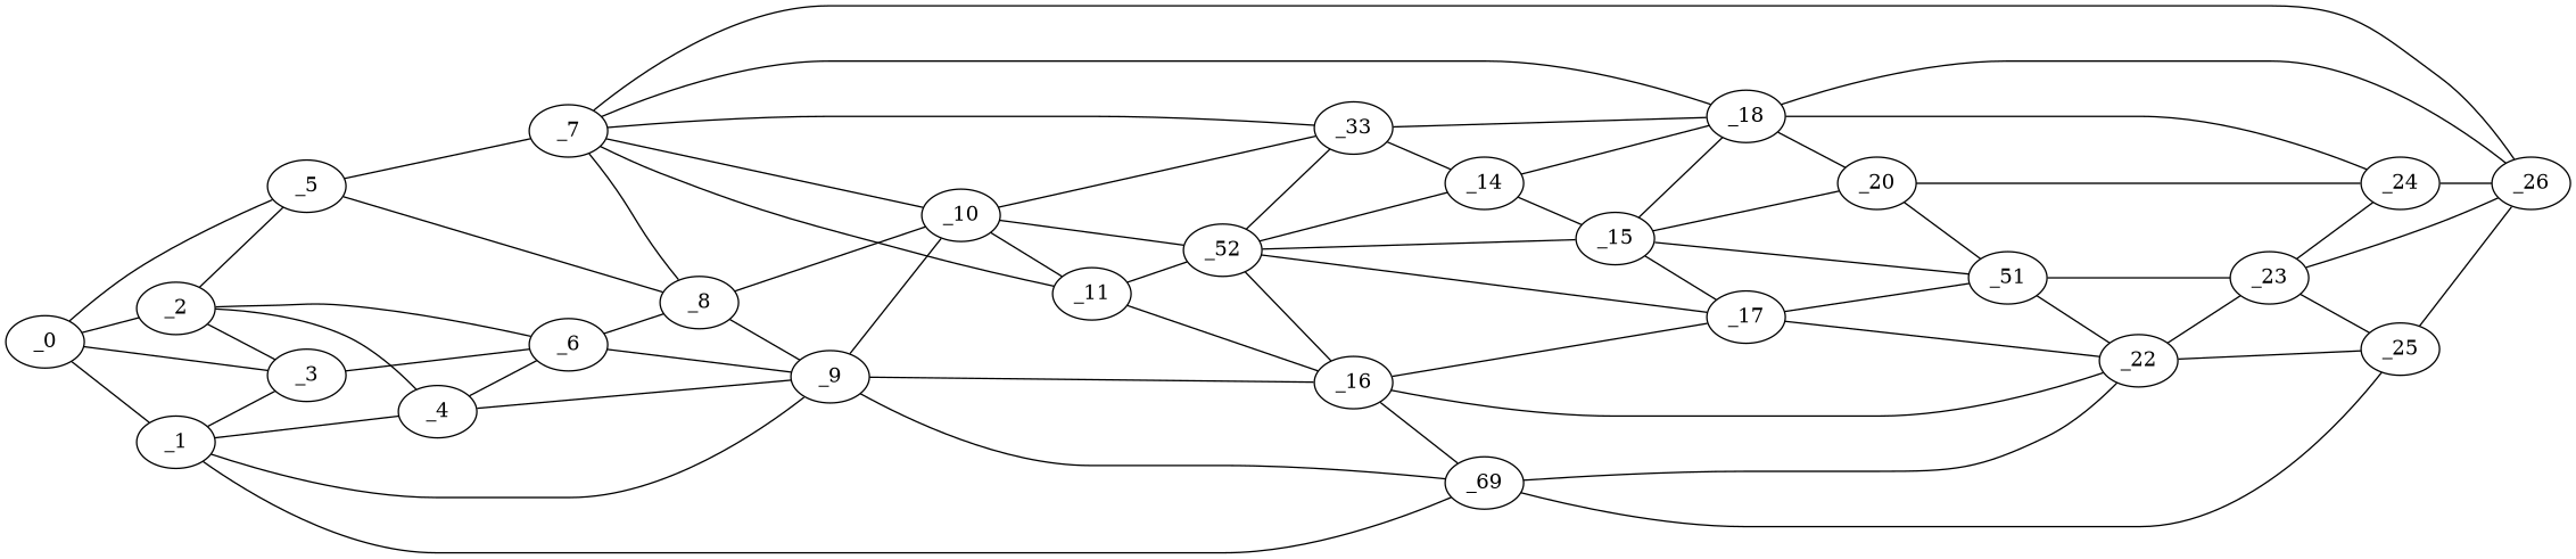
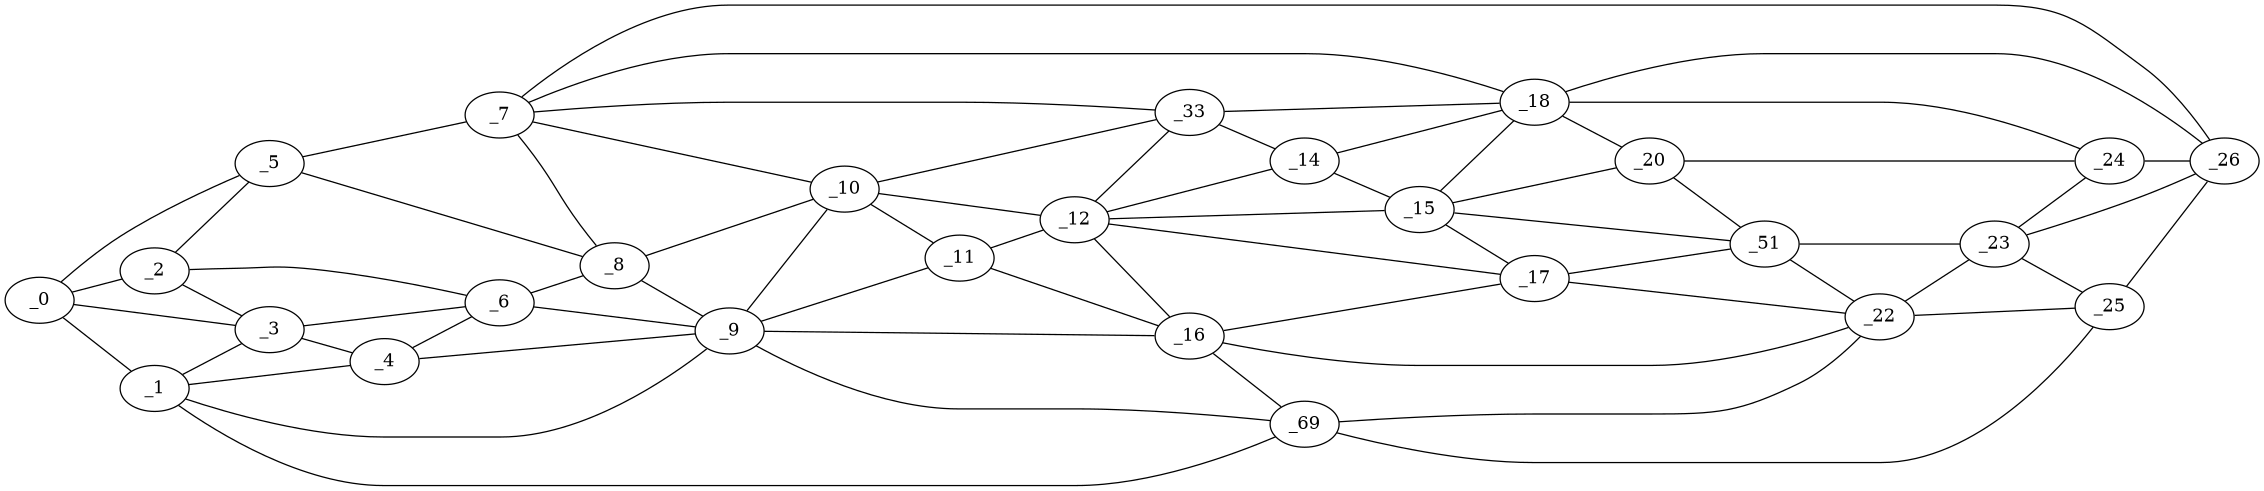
  graph {
    rankdir=LR
    node [x=17 y=62]
    edge [valence=2]
    _0 [x=5 y=55]
    _1 [x=5 y=79]
    _2 [y=50]
    _3
    _5 [x=24 y=40]
    _4 [y=75]
    _9 [x=33 y=81]
    n8 [label=_69 x=105 y=94]
    _6 [x=26 y=63]
    _8 [x=33]
    _7 [x=33 y=35]
    _10 [x=60 y=71]
    _11 [x=66 y=72]
    _16 [x=95 y=90]
    _22 [x=113 y=79]
    _25 [x=125 y=70]
    n17 [label=_33 x=77 y=46]
    _18 [x=97 y=44]
    _26 [x=126 y=46]
-   _12 [x=75 y=67 label=_52]
+   _12 [x=75 y=67]
    _17 [x=96 y=72]
    _23 [x=115 y=68]
    _14 [x=81 y=59]
    _20 [x=107 y=48]
    _24 [x=116 y=46]
    _15 [x=94]
    n27 [label=_51 x=107 y=70]
    _0 -- _1 [valence=1]
    _0 -- _2
    _0 -- _3
    _0 -- _5 [valence=1]
    _1 -- _3 [valence=1]
    _1 -- _4
    _1 -- _9
    _1 -- n8 [valence=1]
    _2 -- _3
    _2 -- _5
    _2 -- _6
-   _2 -- _4
+   _3 -- _4
    _3 -- _6
    _5 -- _8
    _5 -- _7 [valence=1]
    _4 -- _9
    _4 -- _6
    _9 -- n8
    _9 -- _10
-   _7 -- _11
+   _9 -- _11
    _9 -- _16
    n8 -- _22
    n8 -- _25 [valence=1]
    _6 -- _9
    _6 -- _8 [valence=1]
    _8 -- _9
    _8 -- _10
    _7 -- _8
    _7 -- _10
    _7 -- n17
    _7 -- _18
    _7 -- _26 [valence=1]
    _10 -- _11
    _10 -- n17
    _10 -- _12
    _11 -- _16
    _11 -- _12
    _16 -- n8 [valence=1]
    _16 -- _22 [valence=1]
    _16 -- _17
    _22 -- _25 [valence=1]
    _22 -- _23
    _25 -- _26 [valence=1]
    n17 -- _18
    n17 -- _14 [valence=1]
    _18 -- _26 [valence=1]
    _18 -- _20 [valence=1]
    _18 -- _24
    _12 -- _16
    _12 -- n17
    _12 -- _17
    _12 -- _14 [valence=1]
    _12 -- _15
    _17 -- _22
    _17 -- n27
    _23 -- _25
    _23 -- _26
    _23 -- _24 [valence=1]
    _14 -- _18
    _14 -- _15
    _20 -- _24
    _20 -- n27
    _24 -- _26 [valence=1]
    _15 -- _18 [valence=1]
    _15 -- _17 [valence=1]
    _15 -- _20
    _15 -- n27
    n27 -- _22
    n27 -- _23 [valence=1]
  }
